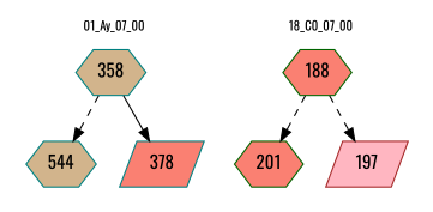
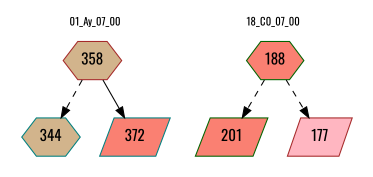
  digraph {
    fontname=Oswald
    node [color=brown fillcolor=salmon fontname=Oswald shape=hexagon style=filled]
    edge [color=black fontname=Oswald style=dashed]
-   n1 [color=teal fillcolor=tan label=358]
-   n2 [color=teal fillcolor=tan label=544]
-   n3 [color=teal label=378 shape=parallelogram]
+   n1 [fillcolor=tan label=358]
+   n2 [color=teal fillcolor=tan label=344]
+   n3 [color=teal label=372 shape=parallelogram]
    n4 [color=darkgreen label=188]
-   n5 [color=darkgreen label=201]
-   n6 [fillcolor=lightpink label=197 shape=parallelogram]
+   n5 [color=darkgreen label=201 shape=parallelogram]
+   n6 [fillcolor=lightpink label=177 shape=parallelogram]
    subgraph cluster_1 {
      color=white
      fontsize=10
      label="01_Ay_07_00"
      n1
      n2
      n3
    }
    subgraph cluster_2 {
      color=white
      fontsize=10
      label="18_C0_07_00"
      n4
      n5
      n6
    }
    n1 -> n2
    n1 -> n3 [style=solid]
    n4 -> n5
    n4 -> n6
  }
